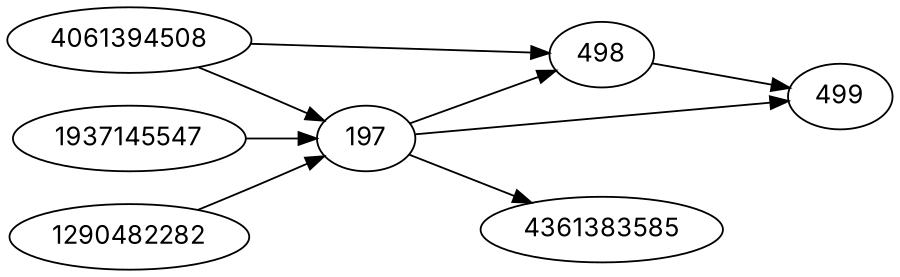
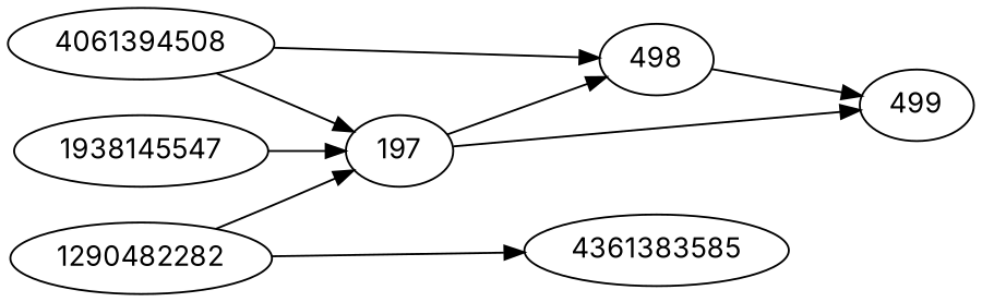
  strict digraph {
    fontname=Inter
    rankdir=LR
    node [fontname=Inter]
    edge [fontname=Inter]
    n1 [label=197]
    1290482282
    498
    n4 [label=4361383585]
    499
-   1938145547 [label=1937145547]
+   1938145547
    4061394508
    n1 -> 498
-   n1 -> n4
+   1290482282 -> n4
    n1 -> 499
    1290482282 -> n1
    498 -> 499
    1938145547 -> n1
    4061394508 -> n1
    4061394508 -> 498
  }
